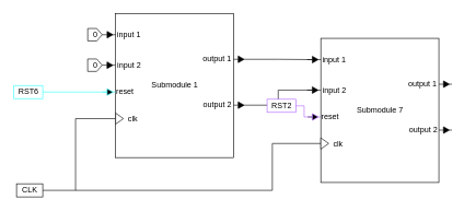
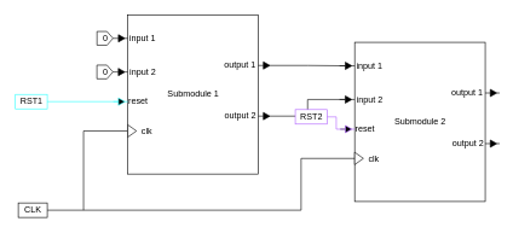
  <mxCell id="0" />
  <mxCell id="1" parent="0" />
  <mxCell id="2" style="edgeStyle=orthogonalEdgeStyle;html=1;endArrow=none;endFill=0;bendable=1;noJump=0;flowAnimation=0;ignoreEdge=0;orthogonalLoop=0;orthogonal=0;enumerate=0;comic=0;arcSize=0;startFill=1;entryX=0;entryY=0.5;entryDx=0;entryDy=0;exitX=0;exitY=0;exitDx=40;exitDy=10;exitPerimeter=0;" parent="1" source="4" target="35" edge="1"><mxGeometry relative="1" as="geometry"><mxPoint x="64" y="290" as="sourcePoint" /><mxPoint x="464" y="210" as="targetPoint" /><Array as="points"><mxPoint x="414" y="290" /><mxPoint x="414" y="219" /><mxPoint x="488" y="219" /></Array></mxGeometry></mxCell>
  <mxCell id="3" style="edgeStyle=orthogonalEdgeStyle;html=1;endArrow=none;endFill=0;bendable=1;noJump=0;flowAnimation=0;ignoreEdge=0;orthogonalLoop=0;orthogonal=0;enumerate=0;comic=0;arcSize=0;startFill=1;entryX=0;entryY=0.5;entryDx=0;entryDy=0;" parent="1" target="13" edge="1"><mxGeometry relative="1" as="geometry"><mxPoint x="114" y="290" as="sourcePoint" /><mxPoint x="144" y="180" as="targetPoint" /><Array as="points"><mxPoint x="114" y="181" /></Array></mxGeometry></mxCell>
  <mxCell id="4" value="CLK" style="externalPins=0;recursiveResize=0;shadow=0;dashed=0;align=center;html=1;strokeWidth=1;shape=mxgraph.rtl.abstract.entity;container=1;collapsible=0;kind=input;drawPins=0;left=0;right=1;bottom=0;top=0;comic=0;sketch=0;" parent="1" vertex="1"><mxGeometry x="24" y="280" width="40" height="20" as="geometry" /></mxCell>
  <mxCell id="5" style="edgeStyle=orthogonalEdgeStyle;comic=0;html=1;exitX=0;exitY=0;exitDx=20;exitDy=10;exitPerimeter=0;entryX=0;entryY=0.5;entryDx=0;entryDy=0;startFill=1;endArrow=none;endFill=0;strokeColor=#33FFFF;" parent="1" source="6" target="25" edge="1"><mxGeometry relative="1" as="geometry" /></mxCell>
- <mxCell id="6" value="RST6" style="externalPins=0;recursiveResize=0;shadow=0;dashed=0;align=center;html=1;strokeWidth=1;shape=mxgraph.rtl.abstract.entity;container=1;collapsible=0;kind=input;drawPins=0;left=0;right=1;bottom=0;top=0;comic=0;sketch=0;strokeColor=#33FFFF;" parent="1" vertex="1"><mxGeometry x="20" y="130" width="44" height="20" as="geometry" /></mxCell>
+ <mxCell id="6" value="RST1" style="externalPins=0;recursiveResize=0;shadow=0;dashed=0;align=center;html=1;strokeWidth=1;shape=mxgraph.rtl.abstract.entity;container=1;collapsible=0;kind=input;drawPins=0;left=0;right=1;bottom=0;top=0;comic=0;sketch=0;strokeColor=#33FFFF;" parent="1" vertex="1"><mxGeometry x="20" y="130" width="44" height="20" as="geometry" /></mxCell>
  <mxCell id="7" value="0" style="shape=offPageConnector;html=1;rotation=0;direction=north;" parent="1" vertex="1"><mxGeometry x="132.5" y="89.5" width="22" height="19" as="geometry" /></mxCell>
  <mxCell id="8" value="0" style="shape=offPageConnector;html=1;rotation=0;direction=north;" parent="1" vertex="1"><mxGeometry x="132.6" y="43" width="22" height="19" as="geometry" /></mxCell>
  <mxCell id="9" value="" style="group" parent="1" vertex="1" connectable="0"><mxGeometry x="155.09" y="20" width="215.91" height="220" as="geometry" /></mxCell>
  <mxCell id="10" value="Submodule 1" style="externalPins=0;recursiveResize=0;shadow=0;dashed=0;align=center;html=1;strokeWidth=1;shape=mxgraph.rtl.abstract.entity;container=1;collapsible=0;kind=sequential;drawPins=0;left=0;right=0;bottom=0;top=0;type=none;treeFolding=0;comic=0;enumerate=0;moveCells=0;metaEdit=0;backgroundOutline=0;snapToPoint=0;noLabel=0;rightArr=output%201%3Ao,output%202%3Ao;type_size=30;" parent="9" vertex="1"><mxGeometry x="19.91" width="180" height="220" as="geometry" /></mxCell>
  <mxCell id="11" value="input 1" style="text;html=1;align=center;verticalAlign=middle;whiteSpace=wrap;rounded=0;" parent="10" vertex="1"><mxGeometry y="25.75" width="41" height="13.5" as="geometry" /></mxCell>
  <mxCell id="12" value="input 2" style="text;html=1;align=center;verticalAlign=middle;whiteSpace=wrap;rounded=0;" parent="10" vertex="1"><mxGeometry y="72.25" width="42" height="13.5" as="geometry" /></mxCell>
  <mxCell id="13" value="" style="triangle;whiteSpace=wrap;html=1;" parent="10" vertex="1"><mxGeometry y="152" width="12" height="17" as="geometry" /></mxCell>
  <mxCell id="14" value="reset" style="text;html=1;align=center;verticalAlign=middle;whiteSpace=wrap;rounded=0;" parent="10" vertex="1"><mxGeometry y="113" width="29" height="13.5" as="geometry" /></mxCell>
  <mxCell id="15" value="clk" style="text;html=1;align=center;verticalAlign=middle;whiteSpace=wrap;rounded=0;" parent="10" vertex="1"><mxGeometry x="12" y="153.75" width="29" height="13.5" as="geometry" /></mxCell>
  <mxCell id="16" value="output 1" style="text;html=1;align=center;verticalAlign=middle;whiteSpace=wrap;rounded=0;" parent="10" vertex="1"><mxGeometry x="130" y="63" width="50" height="13.5" as="geometry" /></mxCell>
  <mxCell id="17" value="output 2" style="text;html=1;align=center;verticalAlign=middle;whiteSpace=wrap;rounded=0;" parent="10" vertex="1"><mxGeometry x="131" y="132" width="49" height="13.5" as="geometry" /></mxCell>
  <mxCell id="18" style="edgeStyle=orthogonalEdgeStyle;comic=0;html=1;exitX=0.5;exitY=1;exitDx=0;exitDy=0;entryX=0;entryY=0.5;entryDx=0;entryDy=0;startFill=1;endArrow=none;endFill=0;" parent="9" source="7" target="19" edge="1"><mxGeometry relative="1" as="geometry"><mxPoint x="9.95" y="79" as="targetPoint" /><mxPoint x="-1.05" y="79" as="sourcePoint" /></mxGeometry></mxCell>
  <mxCell id="19" value="" style="triangle;whiteSpace=wrap;html=1;fillColor=#000000;" parent="9" vertex="1"><mxGeometry x="6.95" y="74" width="8.96" height="10" as="geometry" /></mxCell>
  <mxCell id="20" style="edgeStyle=orthogonalEdgeStyle;rounded=0;orthogonalLoop=1;jettySize=auto;html=1;exitX=1;exitY=0.5;exitDx=0;exitDy=0;entryX=1.435;entryY=0.508;entryDx=0;entryDy=0;entryPerimeter=0;endArrow=none;endFill=0;" parent="9" source="19" target="19" edge="1"><mxGeometry relative="1" as="geometry" /></mxCell>
  <mxCell id="21" style="edgeStyle=orthogonalEdgeStyle;comic=0;html=1;exitX=0.5;exitY=1;exitDx=0;exitDy=0;entryX=0;entryY=0.5;entryDx=0;entryDy=0;startFill=1;endArrow=none;endFill=0;" parent="9" source="8" target="22" edge="1"><mxGeometry relative="1" as="geometry"><mxPoint x="10.05" y="32.5" as="targetPoint" /><mxPoint x="-0.95" y="32.5" as="sourcePoint" /></mxGeometry></mxCell>
  <mxCell id="22" value="" style="triangle;whiteSpace=wrap;html=1;fillColor=#000000;" parent="9" vertex="1"><mxGeometry x="7.05" y="27.5" width="8.96" height="10" as="geometry" /></mxCell>
  <mxCell id="23" style="edgeStyle=orthogonalEdgeStyle;rounded=0;orthogonalLoop=1;jettySize=auto;html=1;exitX=1;exitY=0.5;exitDx=0;exitDy=0;entryX=1.435;entryY=0.508;entryDx=0;entryDy=0;entryPerimeter=0;endArrow=none;endFill=0;" parent="9" source="22" target="22" edge="1"><mxGeometry relative="1" as="geometry" /></mxCell>
  <mxCell id="24" style="edgeStyle=orthogonalEdgeStyle;comic=0;html=1;exitX=0.5;exitY=1;exitDx=0;exitDy=0;entryX=0;entryY=0.5;entryDx=0;entryDy=0;startFill=1;endArrow=none;endFill=0;strokeColor=#33FFFF;" parent="9" target="25" edge="1"><mxGeometry relative="1" as="geometry"><mxPoint x="10.04" y="120" as="targetPoint" /><mxPoint y="120" as="sourcePoint" /></mxGeometry></mxCell>
  <mxCell id="25" value="" style="triangle;whiteSpace=wrap;html=1;fillColor=#000000;strokeColor=#33FFFF;" parent="9" vertex="1"><mxGeometry x="7.04" y="115" width="8.96" height="10" as="geometry" /></mxCell>
  <mxCell id="26" style="edgeStyle=orthogonalEdgeStyle;rounded=0;orthogonalLoop=1;jettySize=auto;html=1;exitX=1;exitY=0.5;exitDx=0;exitDy=0;entryX=1.435;entryY=0.508;entryDx=0;entryDy=0;entryPerimeter=0;endArrow=none;endFill=0;strokeColor=#33FFFF;" parent="9" source="25" target="25" edge="1"><mxGeometry relative="1" as="geometry" /></mxCell>
  <mxCell id="27" style="edgeStyle=orthogonalEdgeStyle;comic=0;html=1;exitX=0.5;exitY=1;exitDx=0;exitDy=0;entryX=0;entryY=0.5;entryDx=0;entryDy=0;startFill=1;endArrow=none;endFill=0;" parent="9" target="28" edge="1"><mxGeometry relative="1" as="geometry"><mxPoint x="209.95" y="70" as="targetPoint" /><mxPoint x="199.91" y="70" as="sourcePoint" /></mxGeometry></mxCell>
  <mxCell id="28" value="" style="triangle;whiteSpace=wrap;html=1;fillColor=#000000;" parent="9" vertex="1"><mxGeometry x="206.95" y="65" width="8.96" height="10" as="geometry" /></mxCell>
  <mxCell id="29" style="edgeStyle=orthogonalEdgeStyle;comic=0;html=1;exitX=0.5;exitY=1;exitDx=0;exitDy=0;entryX=0;entryY=0.5;entryDx=0;entryDy=0;startFill=1;endArrow=none;endFill=0;" parent="9" target="30" edge="1"><mxGeometry relative="1" as="geometry"><mxPoint x="209.95" y="140" as="targetPoint" /><mxPoint x="199.91" y="140" as="sourcePoint" /></mxGeometry></mxCell>
  <mxCell id="30" value="" style="triangle;whiteSpace=wrap;html=1;fillColor=#000000;" parent="9" vertex="1"><mxGeometry x="206.95" y="135" width="8.96" height="10" as="geometry" /></mxCell>
  <mxCell id="31" value="" style="group" parent="1" vertex="1" connectable="0"><mxGeometry x="468" y="58" width="215.91" height="220" as="geometry" /></mxCell>
- <mxCell id="32" value="Submodule 7" style="externalPins=1;recursiveResize=0;shadow=0;dashed=0;align=center;html=1;strokeWidth=1;shape=mxgraph.rtl.abstract.entity;container=1;collapsible=0;kind=sequential;drawPins=1;left=0;right=0;bottom=0;top=0;type=none;treeFolding=0;comic=0;enumerate=0;moveCells=0;metaEdit=0;backgroundOutline=0;snapToPoint=0;noLabel=0;rightArr=output%201%3Ao,output%202%3Ao;rightRot=180;" parent="31" vertex="1"><mxGeometry x="19.91" width="180" height="220" as="geometry" /></mxCell>
+ <mxCell id="32" value="Submodule 2" style="externalPins=1;recursiveResize=0;shadow=0;dashed=0;align=center;html=1;strokeWidth=1;shape=mxgraph.rtl.abstract.entity;container=1;collapsible=0;kind=sequential;drawPins=1;left=0;right=0;bottom=0;top=0;type=none;treeFolding=0;comic=0;enumerate=0;moveCells=0;metaEdit=0;backgroundOutline=0;snapToPoint=0;noLabel=0;rightArr=output%201%3Ao,output%202%3Ao;rightRot=180;" parent="31" vertex="1"><mxGeometry x="19.91" width="180" height="220" as="geometry" /></mxCell>
  <mxCell id="33" value="input 1" style="text;html=1;align=center;verticalAlign=middle;whiteSpace=wrap;rounded=0;" parent="32" vertex="1"><mxGeometry y="25.75" width="41" height="13.5" as="geometry" /></mxCell>
  <mxCell id="34" value="input 2" style="text;html=1;align=center;verticalAlign=middle;whiteSpace=wrap;rounded=0;" parent="32" vertex="1"><mxGeometry y="72.25" width="42" height="13.5" as="geometry" /></mxCell>
  <mxCell id="35" value="" style="triangle;whiteSpace=wrap;html=1;" parent="32" vertex="1"><mxGeometry y="152" width="12" height="17" as="geometry" /></mxCell>
  <mxCell id="36" value="reset" style="text;html=1;align=center;verticalAlign=middle;whiteSpace=wrap;rounded=0;" parent="32" vertex="1"><mxGeometry y="113" width="29" height="13.5" as="geometry" /></mxCell>
  <mxCell id="37" value="clk" style="text;html=1;align=center;verticalAlign=middle;whiteSpace=wrap;rounded=0;" parent="32" vertex="1"><mxGeometry x="12" y="153.75" width="29" height="13.5" as="geometry" /></mxCell>
  <mxCell id="38" value="output 2" style="text;html=1;align=center;verticalAlign=middle;whiteSpace=wrap;rounded=0;" parent="32" vertex="1"><mxGeometry x="133" y="133" width="47" height="13.5" as="geometry" /></mxCell>
  <mxCell id="39" style="edgeStyle=orthogonalEdgeStyle;comic=0;html=1;exitX=0.5;exitY=1;exitDx=0;exitDy=0;entryX=0;entryY=0.5;entryDx=0;entryDy=0;startFill=1;endArrow=none;endFill=0;" parent="31" target="40" edge="1"><mxGeometry relative="1" as="geometry"><mxPoint x="9.95" y="79" as="targetPoint" /><mxPoint x="-1.05" y="79" as="sourcePoint" /></mxGeometry></mxCell>
  <mxCell id="40" value="" style="triangle;whiteSpace=wrap;html=1;fillColor=#000000;" parent="31" vertex="1"><mxGeometry x="6.95" y="74" width="8.96" height="10" as="geometry" /></mxCell>
  <mxCell id="41" style="edgeStyle=orthogonalEdgeStyle;rounded=0;orthogonalLoop=1;jettySize=auto;html=1;exitX=1;exitY=0.5;exitDx=0;exitDy=0;entryX=1.435;entryY=0.508;entryDx=0;entryDy=0;entryPerimeter=0;endArrow=none;endFill=0;" parent="31" source="40" target="40" edge="1"><mxGeometry relative="1" as="geometry" /></mxCell>
  <mxCell id="42" style="edgeStyle=orthogonalEdgeStyle;comic=0;html=1;exitX=0.5;exitY=1;exitDx=0;exitDy=0;entryX=0;entryY=0.5;entryDx=0;entryDy=0;startFill=1;endArrow=none;endFill=0;" parent="31" target="43" edge="1"><mxGeometry relative="1" as="geometry"><mxPoint x="10.05" y="32.5" as="targetPoint" /><mxPoint x="-0.95" y="32.5" as="sourcePoint" /></mxGeometry></mxCell>
  <mxCell id="43" value="" style="triangle;whiteSpace=wrap;html=1;fillColor=#000000;" parent="31" vertex="1"><mxGeometry x="7.05" y="27.5" width="8.96" height="10" as="geometry" /></mxCell>
  <mxCell id="44" style="edgeStyle=orthogonalEdgeStyle;rounded=0;orthogonalLoop=1;jettySize=auto;html=1;exitX=1;exitY=0.5;exitDx=0;exitDy=0;entryX=1.435;entryY=0.508;entryDx=0;entryDy=0;entryPerimeter=0;endArrow=none;endFill=0;" parent="31" source="43" target="43" edge="1"><mxGeometry relative="1" as="geometry" /></mxCell>
  <mxCell id="45" style="edgeStyle=orthogonalEdgeStyle;comic=0;html=1;exitX=0.5;exitY=1;exitDx=0;exitDy=0;entryX=0;entryY=0.5;entryDx=0;entryDy=0;startFill=1;endArrow=none;endFill=0;" parent="31" target="46" edge="1"><mxGeometry relative="1" as="geometry"><mxPoint x="10.04" y="120" as="targetPoint" /><mxPoint y="120" as="sourcePoint" /></mxGeometry></mxCell>
  <mxCell id="46" value="" style="triangle;whiteSpace=wrap;html=1;fillColor=#000000;strokeColor=#B266FF;" parent="31" vertex="1"><mxGeometry x="7.04" y="115" width="8.96" height="10" as="geometry" /></mxCell>
  <mxCell id="47" style="edgeStyle=orthogonalEdgeStyle;rounded=0;orthogonalLoop=1;jettySize=auto;html=1;exitX=1;exitY=0.5;exitDx=0;exitDy=0;entryX=1.435;entryY=0.508;entryDx=0;entryDy=0;entryPerimeter=0;endArrow=none;endFill=0;strokeColor=#B266FF;" parent="31" source="46" target="46" edge="1"><mxGeometry relative="1" as="geometry" /></mxCell>
  <mxCell id="48" style="edgeStyle=orthogonalEdgeStyle;comic=0;html=1;exitX=0.5;exitY=1;exitDx=0;exitDy=0;entryX=0;entryY=0.5;entryDx=0;entryDy=0;startFill=1;endArrow=none;endFill=0;" parent="31" target="49" edge="1"><mxGeometry relative="1" as="geometry"><mxPoint x="209.95" y="70" as="targetPoint" /><mxPoint x="199.91" y="70" as="sourcePoint" /></mxGeometry></mxCell>
  <mxCell id="49" value="" style="triangle;whiteSpace=wrap;html=1;fillColor=#000000;" parent="31" vertex="1"><mxGeometry x="206.95" y="65" width="8.96" height="10" as="geometry" /></mxCell>
  <mxCell id="50" style="edgeStyle=orthogonalEdgeStyle;rounded=0;orthogonalLoop=1;jettySize=auto;html=1;exitX=1;exitY=0.5;exitDx=0;exitDy=0;entryX=1.435;entryY=0.508;entryDx=0;entryDy=0;entryPerimeter=0;endArrow=none;endFill=0;" parent="31" source="49" target="49" edge="1"><mxGeometry relative="1" as="geometry" /></mxCell>
  <mxCell id="51" style="edgeStyle=orthogonalEdgeStyle;comic=0;html=1;exitX=0.5;exitY=1;exitDx=0;exitDy=0;entryX=0;entryY=0.5;entryDx=0;entryDy=0;startFill=1;endArrow=none;endFill=0;" parent="31" target="52" edge="1"><mxGeometry relative="1" as="geometry"><mxPoint x="209.95" y="140" as="targetPoint" /><mxPoint x="199.91" y="140" as="sourcePoint" /></mxGeometry></mxCell>
  <mxCell id="52" value="" style="triangle;whiteSpace=wrap;html=1;fillColor=#000000;" parent="31" vertex="1"><mxGeometry x="206.95" y="135" width="8.96" height="10" as="geometry" /></mxCell>
  <mxCell id="53" style="edgeStyle=orthogonalEdgeStyle;rounded=0;orthogonalLoop=1;jettySize=auto;html=1;exitX=1;exitY=0.5;exitDx=0;exitDy=0;entryX=1.435;entryY=0.508;entryDx=0;entryDy=0;entryPerimeter=0;endArrow=none;endFill=0;" parent="31" source="52" target="52" edge="1"><mxGeometry relative="1" as="geometry" /></mxCell>
  <mxCell id="54" value="output 1" style="text;html=1;align=center;verticalAlign=middle;whiteSpace=wrap;rounded=0;" parent="31" vertex="1"><mxGeometry x="151" y="63.25" width="48.91" height="13.5" as="geometry" /></mxCell>
  <mxCell id="55" style="edgeStyle=orthogonalEdgeStyle;rounded=0;orthogonalLoop=1;jettySize=auto;html=1;exitX=1;exitY=0.5;exitDx=0;exitDy=0;entryX=0;entryY=0.5;entryDx=0;entryDy=0;endArrow=none;endFill=0;" parent="1" source="28" target="43" edge="1"><mxGeometry relative="1" as="geometry" /></mxCell>
  <mxCell id="56" style="edgeStyle=orthogonalEdgeStyle;rounded=0;orthogonalLoop=1;jettySize=auto;html=1;exitX=1;exitY=0.5;exitDx=0;exitDy=0;entryX=0;entryY=0.5;entryDx=0;entryDy=0;endArrow=none;endFill=0;" parent="1" source="30" target="40" edge="1"><mxGeometry relative="1" as="geometry" /></mxCell>
  <mxCell id="57" style="edgeStyle=orthogonalEdgeStyle;comic=0;html=1;exitX=0;exitY=0;exitDx=20;exitDy=10;exitPerimeter=0;entryX=0;entryY=0.5;entryDx=0;entryDy=0;startFill=1;endArrow=none;endFill=0;arcSize=0;strokeColor=#B266FF;" parent="1" source="58" target="46" edge="1"><mxGeometry relative="1" as="geometry"><mxPoint x="475.04" y="176" as="targetPoint" /></mxGeometry></mxCell>
  <mxCell id="58" value="RST2" style="externalPins=0;recursiveResize=0;shadow=0;dashed=0;align=center;html=1;strokeWidth=1;shape=mxgraph.rtl.abstract.entity;container=1;collapsible=0;kind=input;drawPins=0;left=0;right=1;bottom=0;top=0;comic=0;sketch=0;strokeColor=#B266FF;" parent="1" vertex="1"><mxGeometry x="406" y="151" width="44" height="20" as="geometry" /></mxCell>
